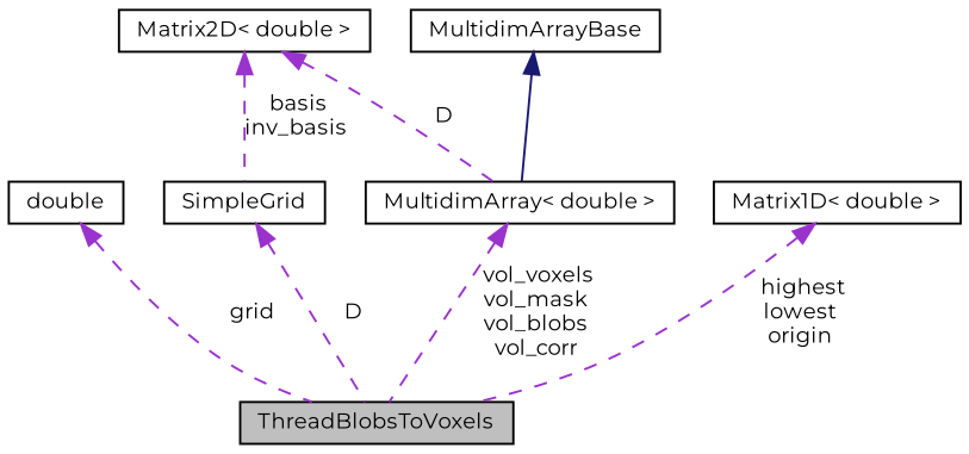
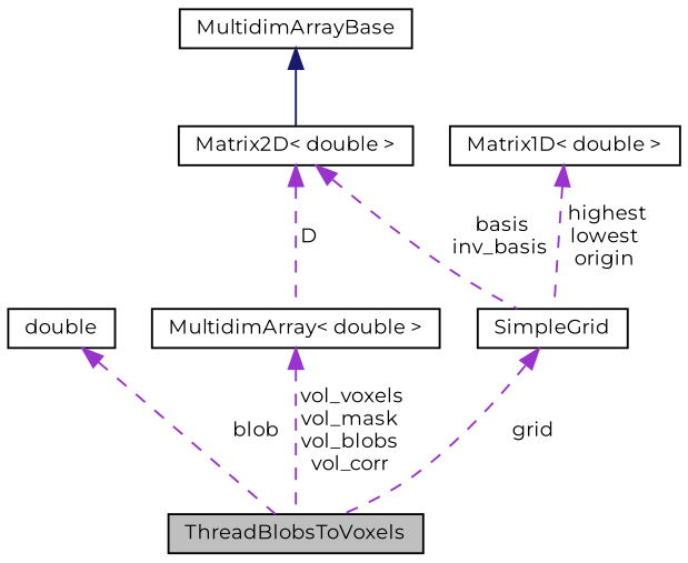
  digraph {
    fontname=Montserrat
    node [color=black fillcolor=white fontname=Montserrat fontsize=10 shape=record style=filled]
    edge [color=darkorchid3 dir=back fontname=Montserrat fontsize=10 labelfontname=Helvetica labelfontsize=10 style=dashed]
    n1 [fillcolor=grey75 fontcolor=black height=0.2 label=ThreadBlobsToVoxels width=0.4]
    n2 [height=0.2 label=double width=0.4]
    n3 [height=0.2 label="Matrix2D\< double \>" width=0.4]
    n4 [height=0.2 label=SimpleGrid width=0.4]
    n5 [height=0.2 label="MultidimArray\< double \>" width=0.4]
    n6 [height=0.2 label=MultidimArrayBase width=0.4]
    n7 [height=0.2 label="Matrix1D\< double \>" width=0.4]
-   n2 -> n1 [label=" grid"]
+   n2 -> n1 [label=" blob"]
    n3 -> n4 [label=" basis\ninv_basis"]
    n3 -> n5 [label=" D"]
-   n4 -> n1 [label=" D"]
+   n4 -> n1 [label=" grid"]
    n5 -> n1 [label=" vol_voxels\nvol_mask\nvol_blobs\nvol_corr"]
-   n6 -> n5 [color=midnightblue style=solid]
-   n7 -> n1 [label=" highest\nlowest\norigin"]
+   n6 -> n3 [color=midnightblue style=solid]
+   n7 -> n4 [label=" highest\nlowest\norigin"]
  }
